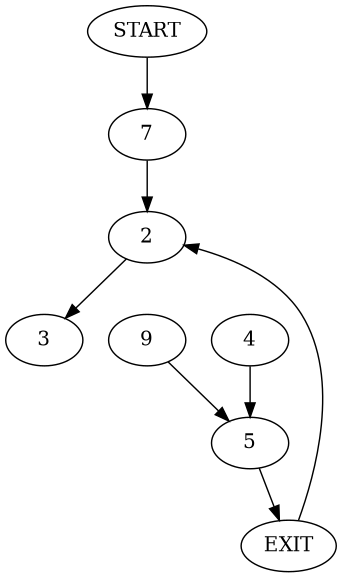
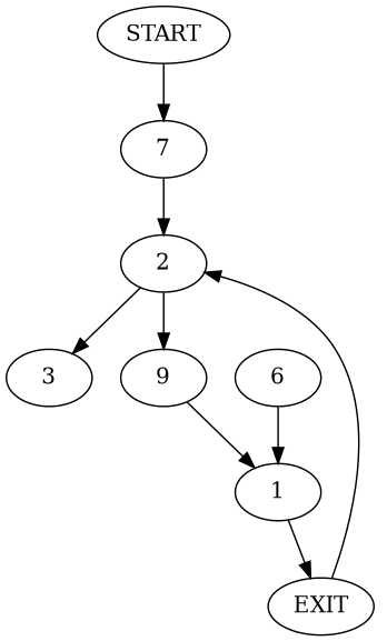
  digraph {
    n1 [label=START]
    n2 [label=7]
    2
-   6 [label=4]
-   5
+   6
+   5 [label=1]
    n6 [label=EXIT]
    3
    n8 [label=9]
    n1 -> n2
    n2 -> 2
    2 -> 3
+   2 -> n8
    6 -> 5
    5 -> n6
    n6 -> 2
    n8 -> 5
  }
